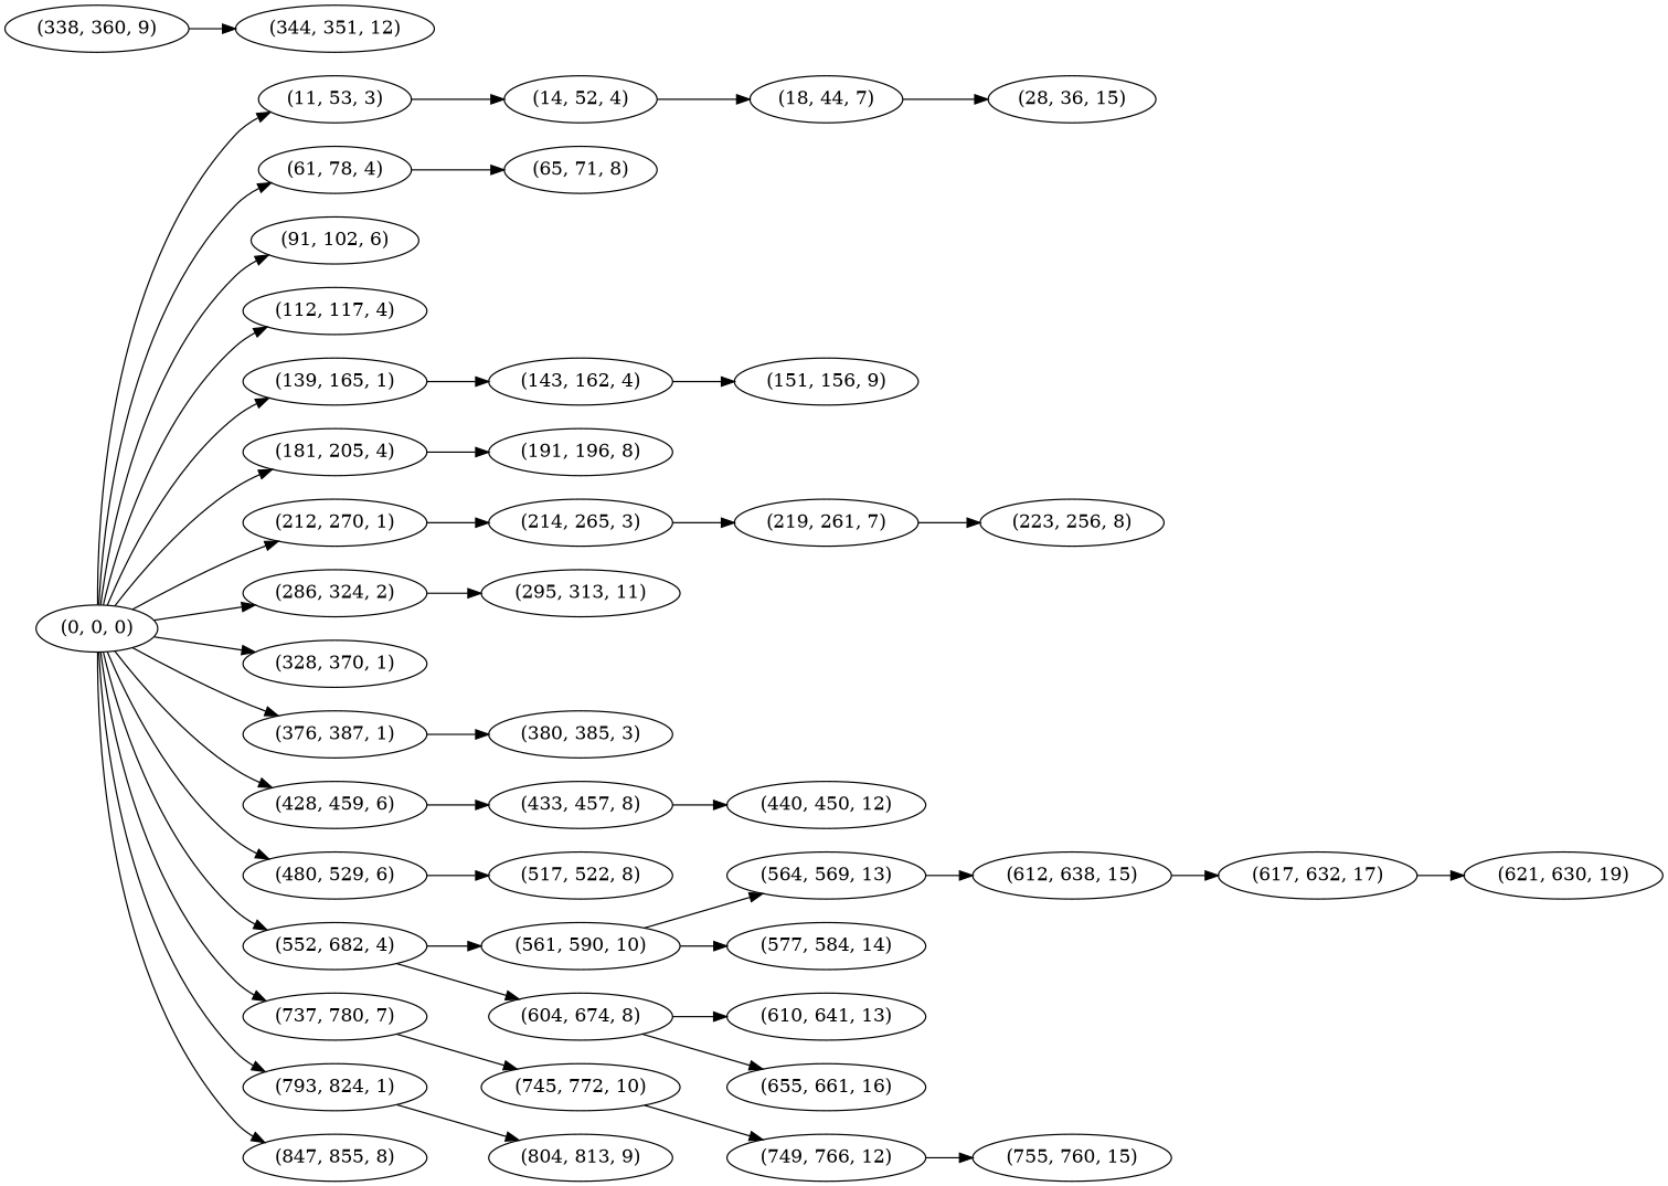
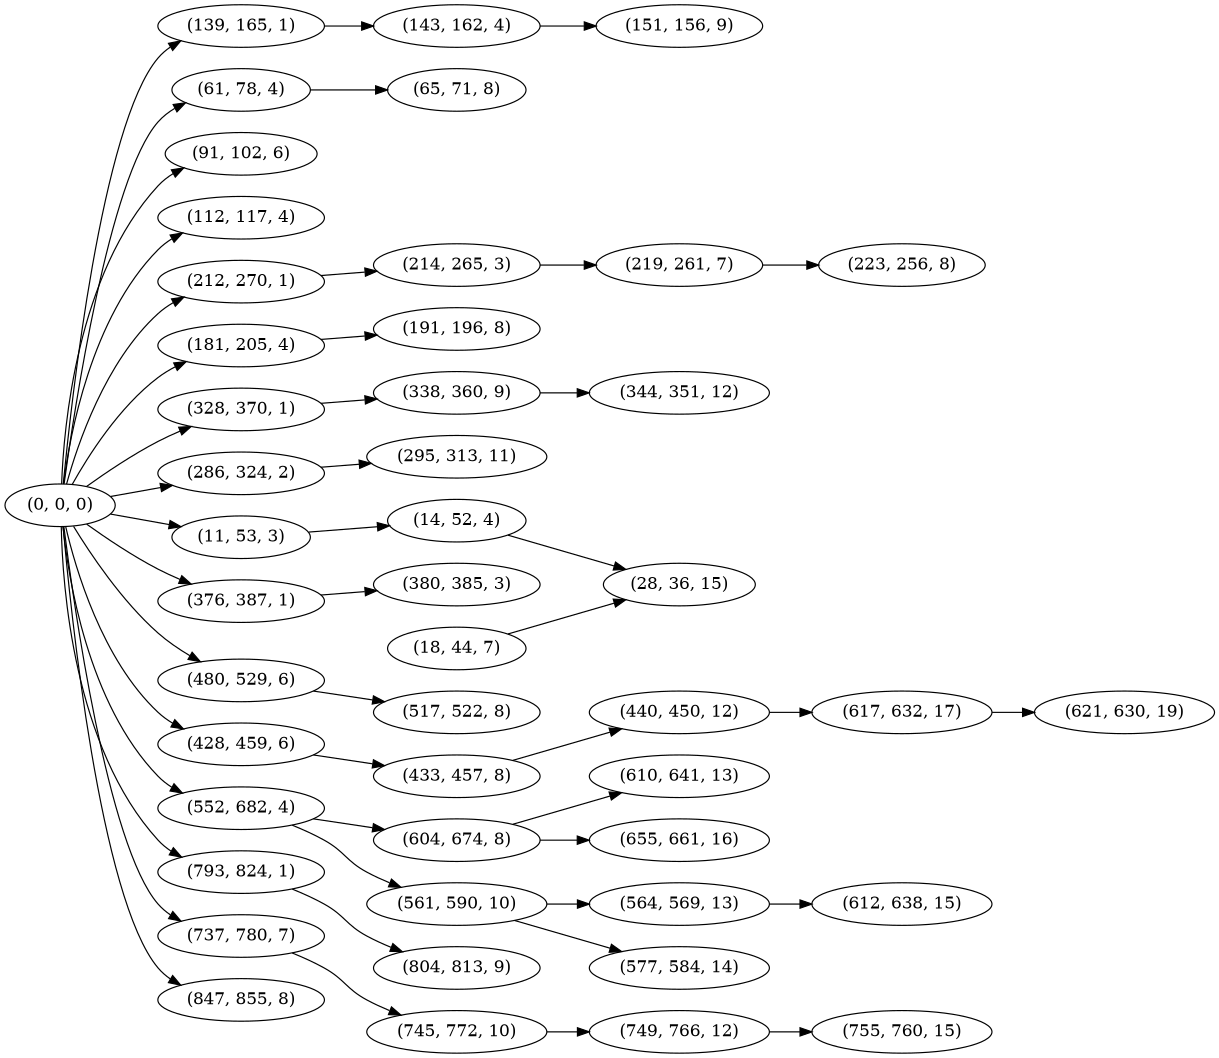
  digraph {
    rankdir=LR
    "(0, 0, 0)"
    "(11, 53, 3)"
    "(61, 78, 4)"
    "(91, 102, 6)"
    "(112, 117, 4)"
    "(139, 165, 1)"
    "(181, 205, 4)"
    "(212, 270, 1)"
    "(286, 324, 2)"
    "(328, 370, 1)"
    "(376, 387, 1)"
    "(428, 459, 6)"
    "(480, 529, 6)"
    "(552, 682, 4)"
    "(737, 780, 7)"
    "(793, 824, 1)"
    "(847, 855, 8)"
    "(14, 52, 4)"
    "(65, 71, 8)"
    "(143, 162, 4)"
    "(191, 196, 8)"
    "(214, 265, 3)"
    "(295, 313, 11)"
    "(338, 360, 9)"
    "(380, 385, 3)"
    "(433, 457, 8)"
    "(517, 522, 8)"
    "(561, 590, 10)"
    "(604, 674, 8)"
    "(745, 772, 10)"
    "(804, 813, 9)"
    "(18, 44, 7)"
    "(28, 36, 15)"
    "(151, 156, 9)"
    "(219, 261, 7)"
    "(223, 256, 8)"
    "(344, 351, 12)"
    "(440, 450, 12)"
    "(564, 569, 13)"
    "(577, 584, 14)"
    "(610, 641, 13)"
    "(655, 661, 16)"
    "(612, 638, 15)"
    "(617, 632, 17)"
    "(621, 630, 19)"
    "(749, 766, 12)"
    "(755, 760, 15)"
    "(0, 0, 0)" -> "(11, 53, 3)"
    "(0, 0, 0)" -> "(61, 78, 4)"
    "(0, 0, 0)" -> "(91, 102, 6)"
    "(0, 0, 0)" -> "(112, 117, 4)"
    "(0, 0, 0)" -> "(139, 165, 1)"
    "(0, 0, 0)" -> "(181, 205, 4)"
    "(0, 0, 0)" -> "(212, 270, 1)"
    "(0, 0, 0)" -> "(286, 324, 2)"
    "(0, 0, 0)" -> "(328, 370, 1)"
    "(0, 0, 0)" -> "(376, 387, 1)"
    "(0, 0, 0)" -> "(428, 459, 6)"
    "(0, 0, 0)" -> "(480, 529, 6)"
    "(0, 0, 0)" -> "(552, 682, 4)"
    "(0, 0, 0)" -> "(737, 780, 7)"
    "(0, 0, 0)" -> "(793, 824, 1)"
    "(0, 0, 0)" -> "(847, 855, 8)"
    "(11, 53, 3)" -> "(14, 52, 4)"
    "(61, 78, 4)" -> "(65, 71, 8)"
    "(139, 165, 1)" -> "(143, 162, 4)"
    "(181, 205, 4)" -> "(191, 196, 8)"
    "(212, 270, 1)" -> "(214, 265, 3)"
    "(286, 324, 2)" -> "(295, 313, 11)"
+   "(328, 370, 1)" -> "(338, 360, 9)"
    "(376, 387, 1)" -> "(380, 385, 3)"
    "(428, 459, 6)" -> "(433, 457, 8)"
    "(480, 529, 6)" -> "(517, 522, 8)"
    "(552, 682, 4)" -> "(561, 590, 10)"
    "(552, 682, 4)" -> "(604, 674, 8)"
    "(737, 780, 7)" -> "(745, 772, 10)"
    "(793, 824, 1)" -> "(804, 813, 9)"
-   "(14, 52, 4)" -> "(18, 44, 7)"
+   "(14, 52, 4)" -> "(28, 36, 15)"
    "(143, 162, 4)" -> "(151, 156, 9)"
    "(214, 265, 3)" -> "(219, 261, 7)"
    "(338, 360, 9)" -> "(344, 351, 12)"
    "(433, 457, 8)" -> "(440, 450, 12)"
    "(561, 590, 10)" -> "(564, 569, 13)"
    "(561, 590, 10)" -> "(577, 584, 14)"
    "(604, 674, 8)" -> "(610, 641, 13)"
    "(604, 674, 8)" -> "(655, 661, 16)"
    "(745, 772, 10)" -> "(749, 766, 12)"
    "(18, 44, 7)" -> "(28, 36, 15)"
    "(219, 261, 7)" -> "(223, 256, 8)"
    "(564, 569, 13)" -> "(612, 638, 15)"
-   "(612, 638, 15)" -> "(617, 632, 17)"
+   "(440, 450, 12)" -> "(617, 632, 17)"
    "(617, 632, 17)" -> "(621, 630, 19)"
    "(749, 766, 12)" -> "(755, 760, 15)"
  }
